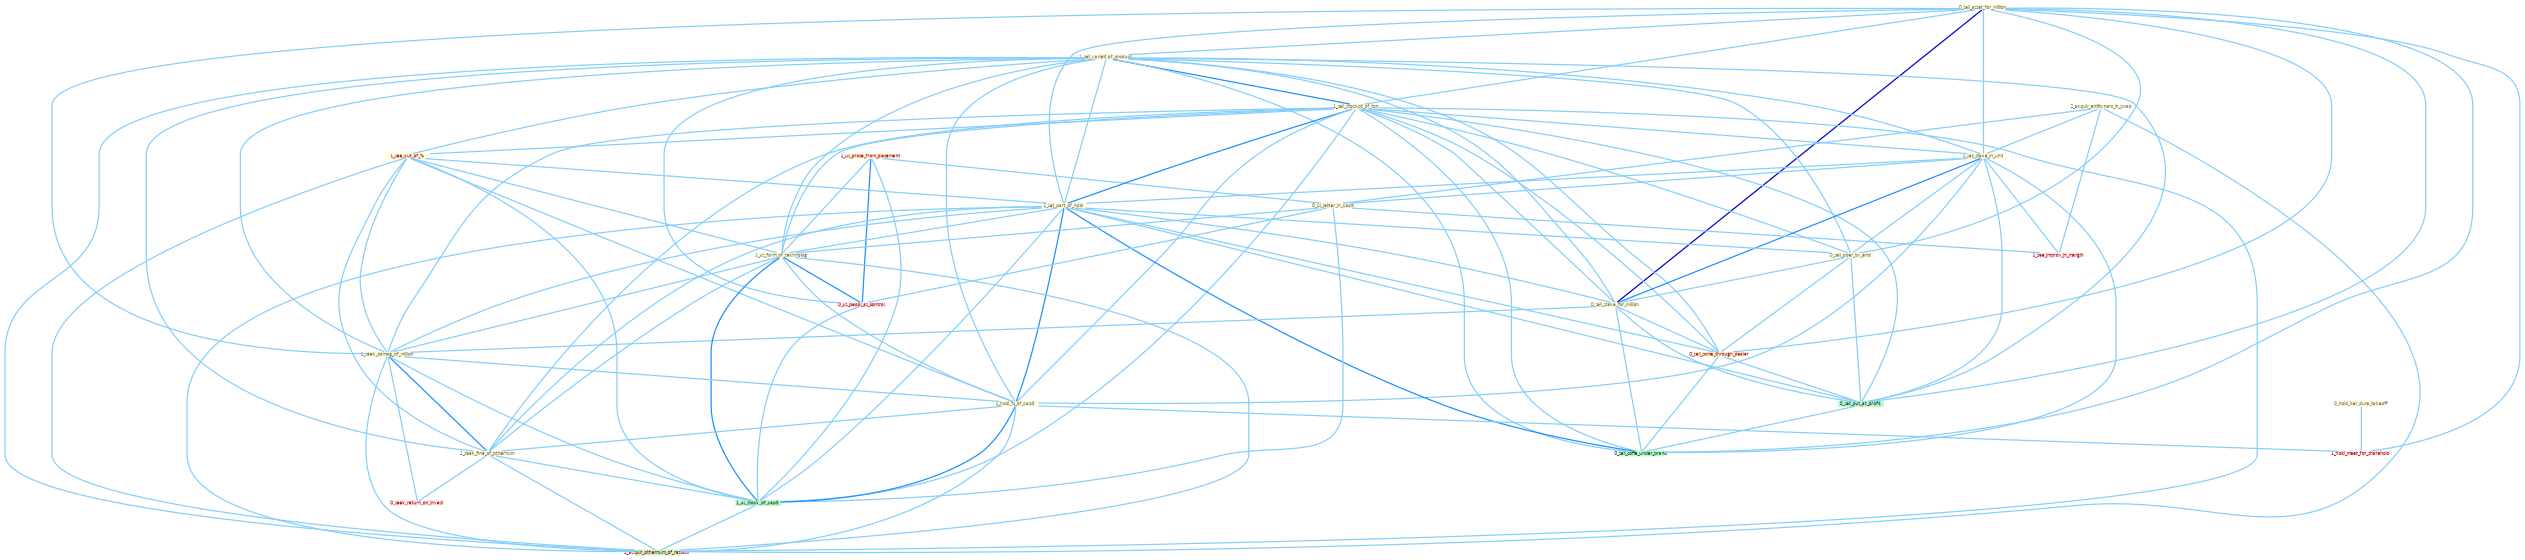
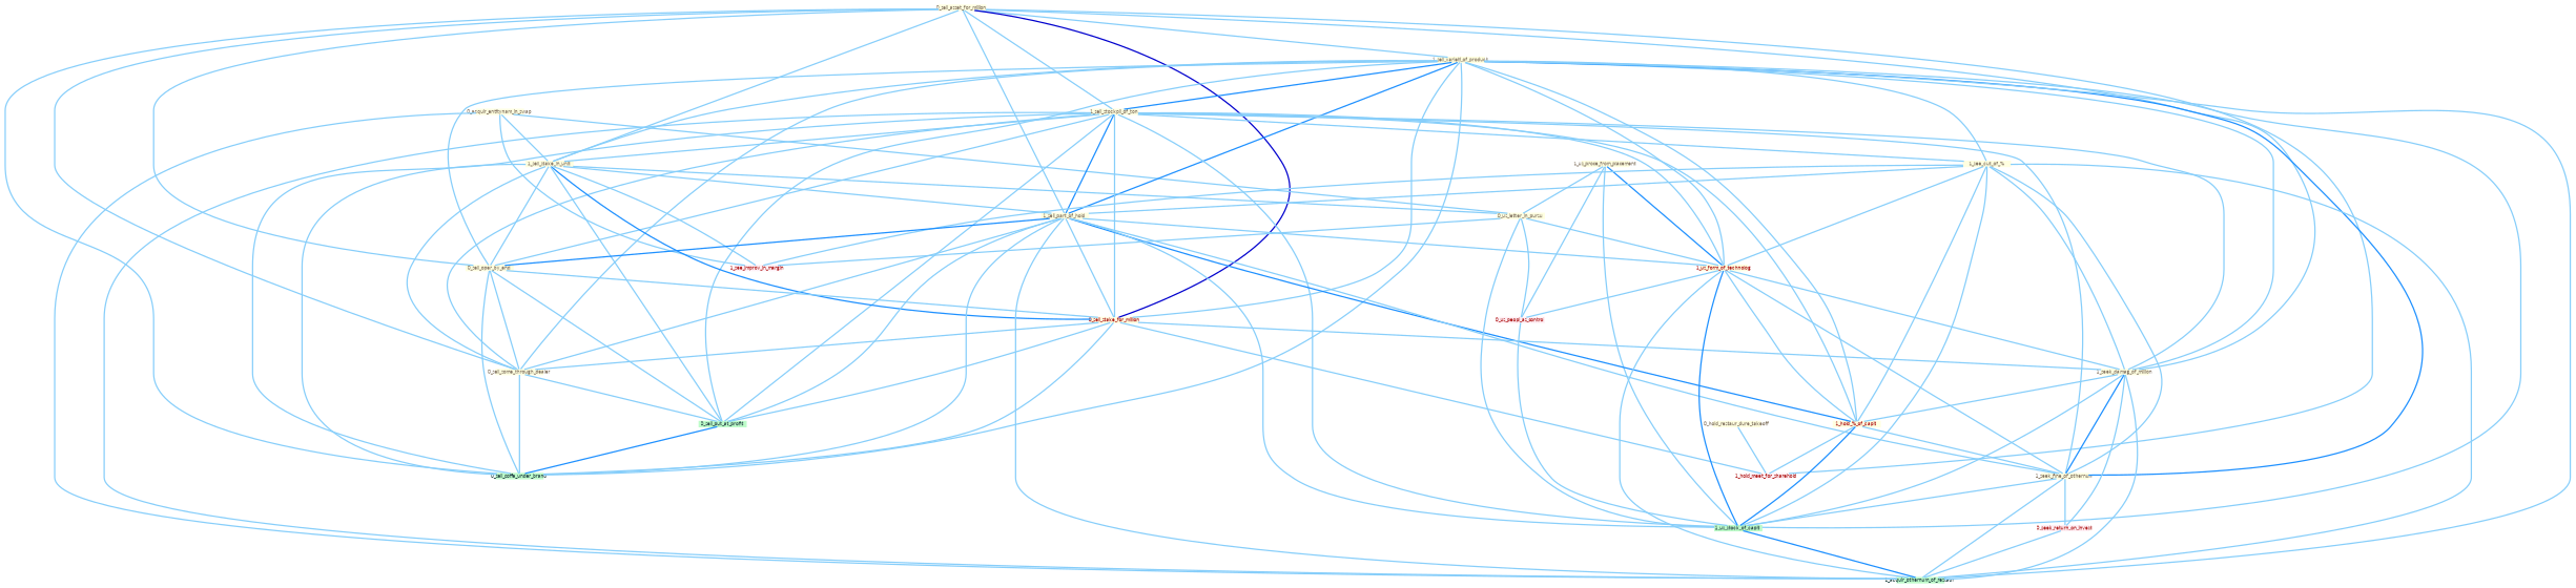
  graph {
    fontname=Lato
    node [color="#ffffe0" fixedsize=true fontcolor="#8b7d6b" fontname=Lato fontsize=4 shape=polygon style=filled]
    edge [color="#87cefa" fontname=Lato w=1]
    "0_sell_asset_for_million " [height=.06 width=.5]
-   "1_us_proce_from_placement " [fontcolor="#b22222" height=.06 width=.5]
-   "0_acquir_entitynam_in_swap " [height=.06 width=.5 label="2_acquir_entitynam_in_swap"]
+   "1_us_proce_from_placement " [height=.06 width=.5]
+   "0_acquir_entitynam_in_swap " [height=.06 width=.5]
    "1_sell_varieti_of_product " [height=.06 width=.5]
    "1_sell_stockpil_of_ton " [height=.06 width=.5]
-   "1_see_cut_of_% " [fontcolor="#b22222" height=.06 width=.5]
-   "0_hold_her_dure_takeoff " [height=.06 width=.5]
+   "1_see_cut_of_% " [height=.06 width=.5]
+   "0_hold_her_dure_takeoff " [height=.06 width=.5 label="0_hold_restaur_dure_takeoff"]
    "1_sell_stake_in_unit " [height=.06 width=.5]
    "1_sell_part_of_hold " [height=.06 width=.5]
    "0_sell_oper_by_end " [height=.06 width=.5]
-   "0_us_letter_in_pursu " [height=.06 width=.5 label="0_us_letter_in_capit"]
-   "0_sell_stake_for_million " [height=.06 width=.5]
-   "1_us_form_of_technolog " [height=.06 width=.5]
+   "0_us_letter_in_pursu " [height=.06 width=.5]
+   "0_sell_stake_for_million " [fontcolor="#b22222" height=.06 width=.5]
+   "1_us_form_of_technolog " [fontcolor="#b22222" height=.06 width=.5]
    "1_seek_damag_of_million " [height=.06 width=.5]
-   "0_sell_some_through_dealer " [fontcolor="#b22222" height=.06 width=.5]
-   "1_hold_%_of_capit " [height=.06 width=.5]
+   "0_sell_some_through_dealer " [height=.06 width=.5]
+   "1_hold_%_of_capit " [fontcolor="#b22222" height=.06 width=.5]
    "1_seek_fine_of_othernum " [height=.06 width=.5]
    "0_us_peopl_as_control " [color="#fff0f5" fontcolor="#b22222" height=.06 width=.5]
    "0_seek_return_on_invest " [color="#fff0f5" fontcolor="#b22222" height=.06 width=.5]
    "1_see_improv_in_margin " [color="#fff0f5" fontcolor="#b22222" height=.06 width=.5]
    "1_hold_meet_for_sharehold " [color="#fff0f5" fontcolor="#b22222" height=.06 width=.5]
    "0_sell_put_at_profit " [color="#BDFCC9" fontcolor="#2f4f4f" height=.06 width=.5]
    "0_sell_coffe_under_brand " [color="#BDFCC9" fontcolor="#2f4f4f" height=.06 width=.5]
    "1_us_stock_of_capit " [color="#BDFCC9" fontcolor="#2f4f4f" height=.06 width=.5]
-   "1_acquir_othernum_of_restaur " [color="#BDFCC9" fontcolor="#b22222" height=.06 width=.5]
+   "1_acquir_othernum_of_restaur " [color="#BDFCC9" fontcolor="#2f4f4f" height=.06 width=.5]
    subgraph sub_1 {
      "0_sell_asset_for_million "
      "1_us_proce_from_placement "
      "0_acquir_entitynam_in_swap "
      "1_sell_varieti_of_product "
      "1_sell_stockpil_of_ton "
      "1_see_cut_of_% "
      "0_hold_her_dure_takeoff "
      "1_sell_stake_in_unit "
      "1_sell_part_of_hold "
      "0_sell_oper_by_end "
      "0_us_letter_in_pursu "
      "0_sell_stake_for_million "
      "1_us_form_of_technolog "
      "1_seek_damag_of_million "
      "0_sell_some_through_dealer "
      "1_hold_%_of_capit "
      "1_seek_fine_of_othernum "
    }
    subgraph sub_2 {
      "0_us_peopl_as_control "
      "0_seek_return_on_invest "
      "1_see_improv_in_margin "
      "1_hold_meet_for_sharehold "
    }
    "0_sell_asset_for_million " -- "1_sell_varieti_of_product "
    "0_sell_asset_for_million " -- "1_sell_stockpil_of_ton "
    "0_sell_asset_for_million " -- "1_sell_stake_in_unit "
    "0_sell_asset_for_million " -- "1_sell_part_of_hold "
    "0_sell_asset_for_million " -- "0_sell_oper_by_end "
    "0_sell_asset_for_million " -- "0_sell_stake_for_million " [color="#0000cd" w=3]
    "0_sell_asset_for_million " -- "1_seek_damag_of_million "
    "0_sell_asset_for_million " -- "0_sell_some_through_dealer "
    "0_sell_asset_for_million " -- "1_hold_meet_for_sharehold "
-   "0_sell_asset_for_million " -- "0_sell_put_at_profit "
    "0_sell_asset_for_million " -- "0_sell_coffe_under_brand "
    "1_us_proce_from_placement " -- "0_us_letter_in_pursu "
-   "1_us_proce_from_placement " -- "1_us_form_of_technolog "
-   "1_us_proce_from_placement " -- "0_us_peopl_as_control " [color="#1e90ff"]
+   "1_us_proce_from_placement " -- "1_us_form_of_technolog " [color="#1e90ff"]
+   "1_us_proce_from_placement " -- "0_us_peopl_as_control "
    "1_us_proce_from_placement " -- "1_us_stock_of_capit "
    "0_acquir_entitynam_in_swap " -- "1_sell_stake_in_unit "
    "0_acquir_entitynam_in_swap " -- "0_us_letter_in_pursu "
    "0_acquir_entitynam_in_swap " -- "1_see_improv_in_margin "
    "0_acquir_entitynam_in_swap " -- "1_acquir_othernum_of_restaur "
    "1_sell_varieti_of_product " -- "1_sell_stockpil_of_ton " [color="#1e90ff" w=2]
    "1_sell_varieti_of_product " -- "1_see_cut_of_% "
    "1_sell_varieti_of_product " -- "1_sell_stake_in_unit "
-   "1_sell_varieti_of_product " -- "1_sell_part_of_hold " [w=2]
+   "1_sell_varieti_of_product " -- "1_sell_part_of_hold " [color="#1e90ff" w=2]
    "1_sell_varieti_of_product " -- "0_sell_oper_by_end "
    "1_sell_varieti_of_product " -- "0_sell_stake_for_million "
    "1_sell_varieti_of_product " -- "1_us_form_of_technolog "
    "1_sell_varieti_of_product " -- "1_seek_damag_of_million "
    "1_sell_varieti_of_product " -- "0_sell_some_through_dealer "
    "1_sell_varieti_of_product " -- "1_hold_%_of_capit "
-   "1_sell_varieti_of_product " -- "1_seek_fine_of_othernum "
+   "1_sell_varieti_of_product " -- "1_seek_fine_of_othernum " [color="#1e90ff"]
    "1_sell_varieti_of_product " -- "0_sell_put_at_profit "
    "1_sell_varieti_of_product " -- "0_sell_coffe_under_brand "
-   "1_sell_varieti_of_product " -- "0_us_peopl_as_control "
+   "1_sell_varieti_of_product " -- "1_us_stock_of_capit "
    "1_sell_varieti_of_product " -- "1_acquir_othernum_of_restaur "
    "1_sell_stockpil_of_ton " -- "1_see_cut_of_% "
    "1_sell_stockpil_of_ton " -- "1_sell_stake_in_unit "
    "1_sell_stockpil_of_ton " -- "1_sell_part_of_hold " [color="#1e90ff" w=2]
    "1_sell_stockpil_of_ton " -- "0_sell_oper_by_end "
    "1_sell_stockpil_of_ton " -- "0_sell_stake_for_million "
    "1_sell_stockpil_of_ton " -- "1_us_form_of_technolog "
    "1_sell_stockpil_of_ton " -- "1_seek_damag_of_million "
    "1_sell_stockpil_of_ton " -- "0_sell_some_through_dealer "
    "1_sell_stockpil_of_ton " -- "1_hold_%_of_capit "
    "1_sell_stockpil_of_ton " -- "1_seek_fine_of_othernum "
    "1_sell_stockpil_of_ton " -- "0_sell_put_at_profit "
    "1_sell_stockpil_of_ton " -- "0_sell_coffe_under_brand "
    "1_sell_stockpil_of_ton " -- "1_us_stock_of_capit "
    "1_sell_stockpil_of_ton " -- "1_acquir_othernum_of_restaur "
    "1_see_cut_of_% " -- "1_sell_part_of_hold "
    "1_see_cut_of_% " -- "1_us_form_of_technolog "
    "1_see_cut_of_% " -- "1_seek_damag_of_million "
    "1_see_cut_of_% " -- "1_hold_%_of_capit "
    "1_see_cut_of_% " -- "1_seek_fine_of_othernum "
+   "1_see_cut_of_% " -- "1_see_improv_in_margin "
    "1_see_cut_of_% " -- "1_us_stock_of_capit "
    "1_see_cut_of_% " -- "1_acquir_othernum_of_restaur "
    "0_hold_her_dure_takeoff " -- "1_hold_meet_for_sharehold "
    "1_sell_stake_in_unit " -- "1_sell_part_of_hold "
    "1_sell_stake_in_unit " -- "0_sell_oper_by_end "
    "1_sell_stake_in_unit " -- "0_us_letter_in_pursu "
    "1_sell_stake_in_unit " -- "0_sell_stake_for_million " [color="#1e90ff" w=2]
-   "1_sell_stake_in_unit " -- "1_hold_%_of_capit "
+   "1_sell_stake_in_unit " -- "0_sell_some_through_dealer "
    "1_sell_stake_in_unit " -- "1_see_improv_in_margin "
    "1_sell_stake_in_unit " -- "0_sell_put_at_profit "
    "1_sell_stake_in_unit " -- "0_sell_coffe_under_brand "
-   "1_sell_part_of_hold " -- "0_sell_oper_by_end "
+   "1_sell_part_of_hold " -- "0_sell_oper_by_end " [color="#1e90ff"]
    "1_sell_part_of_hold " -- "0_sell_stake_for_million "
    "1_sell_part_of_hold " -- "1_us_form_of_technolog "
-   "1_sell_part_of_hold " -- "1_seek_damag_of_million "
    "1_sell_part_of_hold " -- "0_sell_some_through_dealer "
    "1_sell_part_of_hold " -- "1_hold_%_of_capit " [color="#1e90ff"]
    "1_sell_part_of_hold " -- "1_seek_fine_of_othernum "
    "1_sell_part_of_hold " -- "0_sell_put_at_profit "
-   "1_sell_part_of_hold " -- "0_sell_coffe_under_brand " [color="#1e90ff"]
+   "1_sell_part_of_hold " -- "0_sell_coffe_under_brand "
    "1_sell_part_of_hold " -- "1_us_stock_of_capit "
    "1_sell_part_of_hold " -- "1_acquir_othernum_of_restaur "
    "0_sell_oper_by_end " -- "0_sell_stake_for_million "
    "0_sell_oper_by_end " -- "0_sell_some_through_dealer "
    "0_sell_oper_by_end " -- "0_sell_put_at_profit "
+   "0_sell_oper_by_end " -- "0_sell_coffe_under_brand "
    "0_us_letter_in_pursu " -- "1_us_form_of_technolog "
    "0_us_letter_in_pursu " -- "0_us_peopl_as_control "
    "0_us_letter_in_pursu " -- "1_see_improv_in_margin "
    "0_us_letter_in_pursu " -- "1_us_stock_of_capit "
    "0_sell_stake_for_million " -- "1_seek_damag_of_million "
    "0_sell_stake_for_million " -- "0_sell_some_through_dealer "
+   "0_sell_stake_for_million " -- "1_hold_meet_for_sharehold "
    "0_sell_stake_for_million " -- "0_sell_put_at_profit "
    "0_sell_stake_for_million " -- "0_sell_coffe_under_brand "
    "1_us_form_of_technolog " -- "1_seek_damag_of_million "
    "1_us_form_of_technolog " -- "1_hold_%_of_capit "
    "1_us_form_of_technolog " -- "1_seek_fine_of_othernum "
-   "1_us_form_of_technolog " -- "0_us_peopl_as_control " [color="#1e90ff"]
+   "1_us_form_of_technolog " -- "0_us_peopl_as_control "
    "1_us_form_of_technolog " -- "1_us_stock_of_capit " [color="#1e90ff" w=2]
    "1_us_form_of_technolog " -- "1_acquir_othernum_of_restaur "
    "1_seek_damag_of_million " -- "1_hold_%_of_capit "
    "1_seek_damag_of_million " -- "1_seek_fine_of_othernum " [color="#1e90ff" w=2]
    "1_seek_damag_of_million " -- "0_seek_return_on_invest "
    "1_seek_damag_of_million " -- "1_us_stock_of_capit "
    "1_seek_damag_of_million " -- "1_acquir_othernum_of_restaur "
    "0_sell_some_through_dealer " -- "0_sell_put_at_profit "
    "0_sell_some_through_dealer " -- "0_sell_coffe_under_brand "
    "1_hold_%_of_capit " -- "1_seek_fine_of_othernum "
    "1_hold_%_of_capit " -- "1_hold_meet_for_sharehold "
    "1_hold_%_of_capit " -- "1_us_stock_of_capit " [color="#1e90ff" w=2]
-   "1_hold_%_of_capit " -- "1_acquir_othernum_of_restaur "
+   "0_seek_return_on_invest " -- "1_acquir_othernum_of_restaur "
    "1_seek_fine_of_othernum " -- "0_seek_return_on_invest "
    "1_seek_fine_of_othernum " -- "1_us_stock_of_capit "
    "1_seek_fine_of_othernum " -- "1_acquir_othernum_of_restaur "
    "0_us_peopl_as_control " -- "1_us_stock_of_capit "
-   "0_sell_put_at_profit " -- "0_sell_coffe_under_brand "
-   "1_us_stock_of_capit " -- "1_acquir_othernum_of_restaur "
+   "0_sell_put_at_profit " -- "0_sell_coffe_under_brand " [color="#1e90ff"]
+   "1_us_stock_of_capit " -- "1_acquir_othernum_of_restaur " [color="#1e90ff"]
  }
